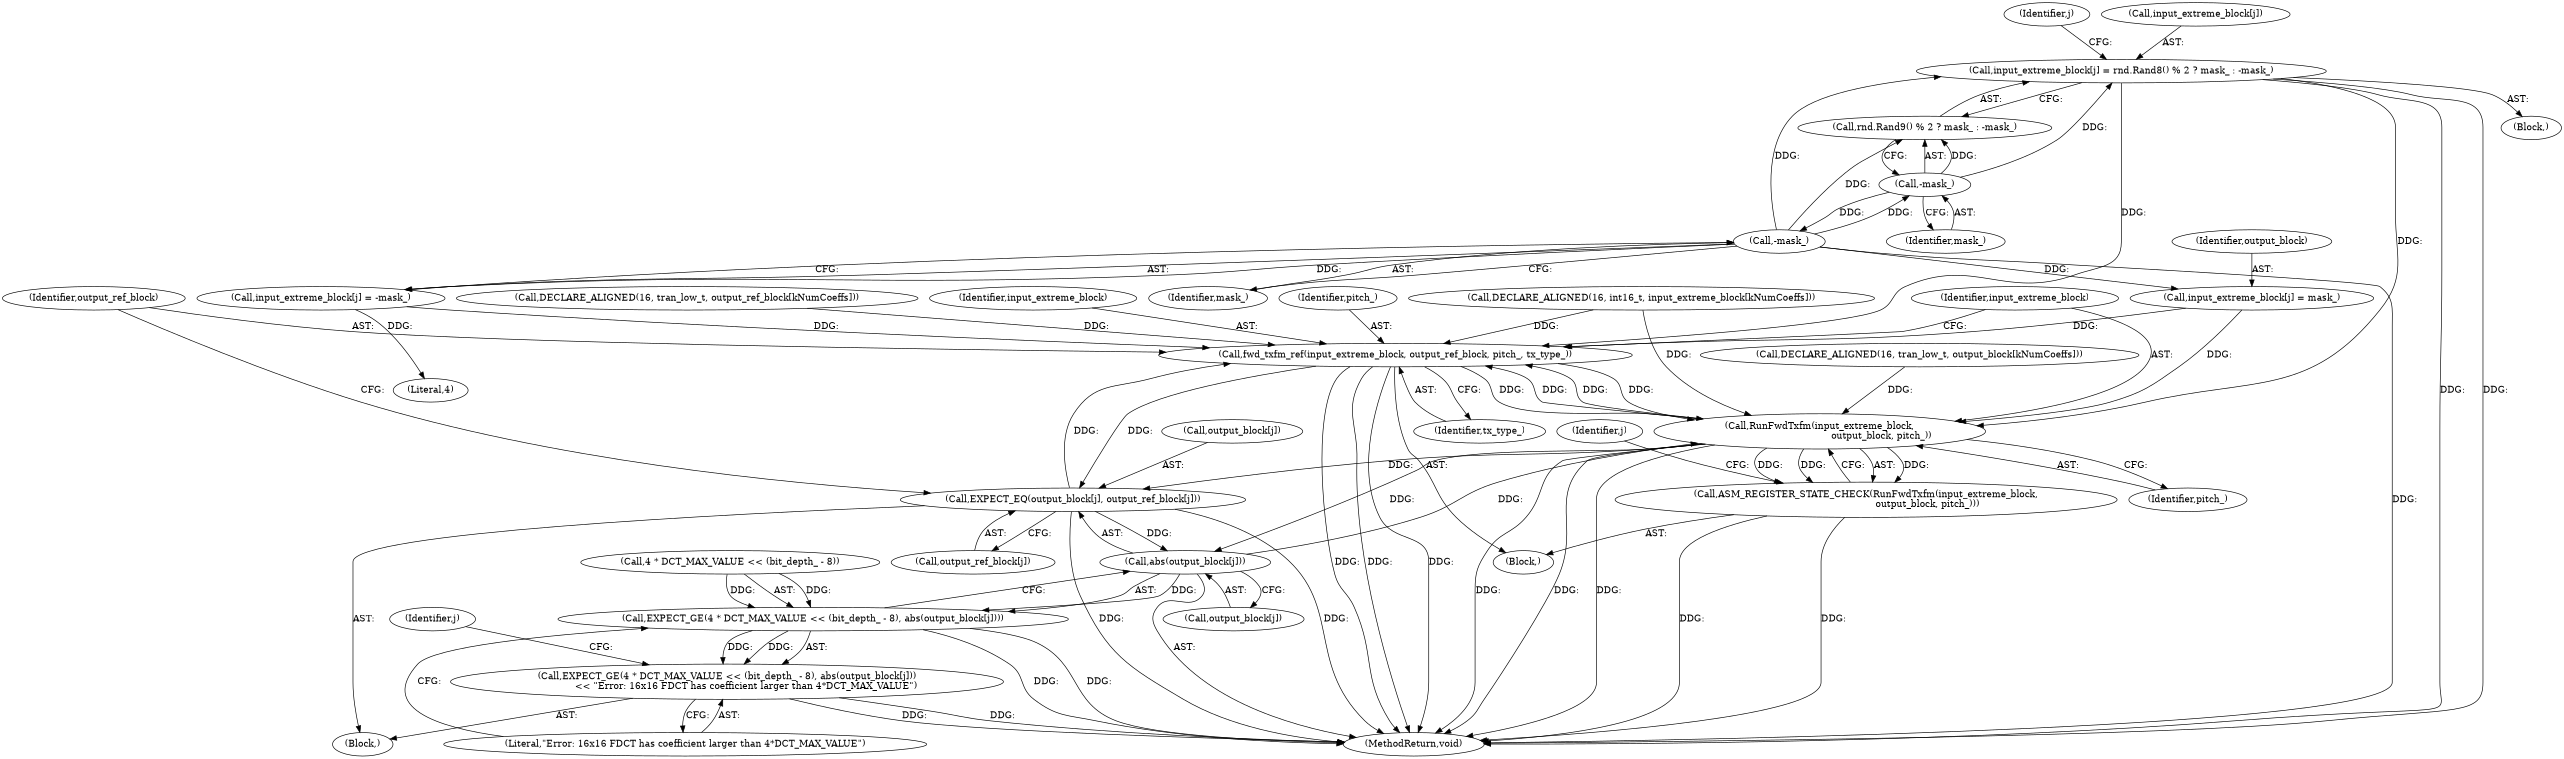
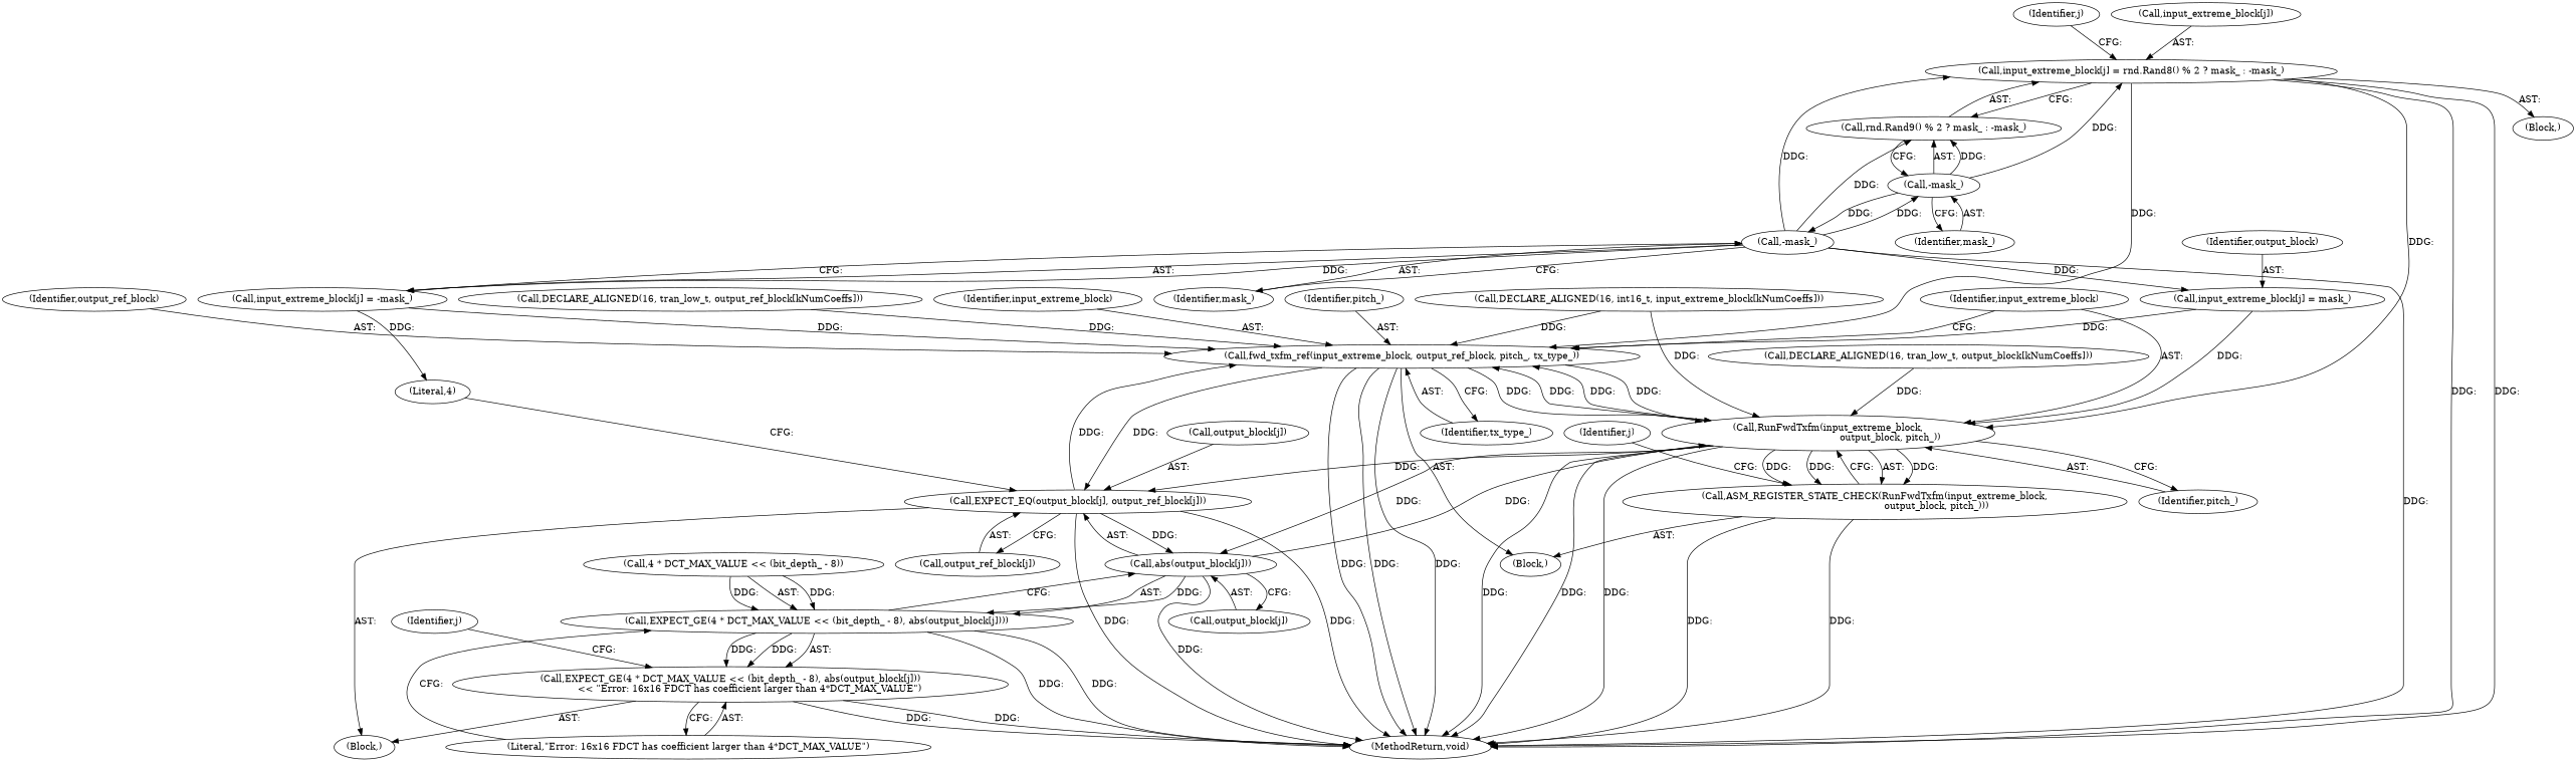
  digraph {
    n1 [label="(Call,input_extreme_block[j] = rnd.Rand8() % 2 ? mask_ : -mask_)"]
    n2 [label="(Call,fwd_txfm_ref(input_extreme_block, output_ref_block, pitch_, tx_type_))"]
    n3 [label="(Call,RunFwdTxfm(input_extreme_block,\n                                          output_block, pitch_))"]
    n4 [label="(Call,rnd.Rand9() % 2 ? mask_ : -mask_)"]
    n5 [label="(MethodReturn,void)"]
    n6 [label="(Block,)"]
    n7 [label="(Call,EXPECT_EQ(output_block[j], output_ref_block[j]))"]
    n8 [label="(Block,)"]
    n9 [label="(Identifier,tx_type_)"]
    n10 [label="(Call,ASM_REGISTER_STATE_CHECK(RunFwdTxfm(input_extreme_block,\n                                          output_block, pitch_)))"]
    n11 [label="(Call,abs(output_block[j]))"]
    n12 [label="(Identifier,pitch_)"]
    n13 [label="(Call,-mask_)"]
    n14 [label="(Call,-mask_)"]
    n15 [label="(Call,input_extreme_block[j] = mask_)"]
    n16 [label="(Identifier,mask_)"]
    n17 [label="(Call,input_extreme_block[j] = -mask_)"]
    n18 [label="(Identifier,mask_)"]
    n19 [label="(Literal,4)"]
    n20 [label="(Block,)"]
    n21 [label="(Call,output_ref_block[j])"]
    n22 [label="(Call,EXPECT_GE(4 * DCT_MAX_VALUE << (bit_depth_ - 8), abs(output_block[j])))"]
    n23 [label="(Call,output_block[j])"]
    n24 [label="(Call,EXPECT_GE(4 * DCT_MAX_VALUE << (bit_depth_ - 8), abs(output_block[j]))\n             << \"Error: 16x16 FDCT has coefficient larger than 4*DCT_MAX_VALUE\")"]
    n25 [label="(Literal,\"Error: 16x16 FDCT has coefficient larger than 4*DCT_MAX_VALUE\")"]
    n26 [label="(Call,DECLARE_ALIGNED(16, tran_low_t, output_ref_block[kNumCoeffs]))"]
    n27 [label="(Identifier,j)"]
    n28 [label="(Call,output_block[j])"]
    n29 [label="(Call,4 * DCT_MAX_VALUE << (bit_depth_ - 8))"]
    n30 [label="(Identifier,input_extreme_block)"]
    n31 [label="(Identifier,input_extreme_block)"]
    n32 [label="(Identifier,pitch_)"]
    n33 [label="(Call,DECLARE_ALIGNED(16, int16_t, input_extreme_block[kNumCoeffs]))"]
    n34 [label="(Identifier,output_ref_block)"]
    n35 [label="(Identifier,j)"]
    n36 [label="(Call,DECLARE_ALIGNED(16, tran_low_t, output_block[kNumCoeffs]))"]
    n37 [label="(Identifier,j)"]
    n38 [label="(Call,input_extreme_block[j])"]
    n39 [label="(Identifier,output_block)"]
    n1 -> n2 [label="DDG: "]
    n1 -> n3 [label="DDG: "]
    n1 -> n4 [label="CFG: "]
    n1 -> n5 [label="DDG: "]
    n1 -> n5 [label="DDG: "]
    n1 -> n6 [label="AST: "]
    n2 -> n3 [label="DDG: "]
    n2 -> n3 [label="DDG: "]
    n2 -> n5 [label="DDG: "]
    n2 -> n5 [label="DDG: "]
    n2 -> n5 [label="DDG: "]
    n2 -> n7 [label="DDG: "]
    n2 -> n8 [label="AST: "]
    n2 -> n9 [label="CFG: "]
    n3 -> n2 [label="DDG: "]
    n3 -> n2 [label="DDG: "]
    n3 -> n5 [label="DDG: "]
    n3 -> n5 [label="DDG: "]
    n3 -> n5 [label="DDG: "]
    n3 -> n7 [label="DDG: "]
    n3 -> n10 [label="AST: "]
    n3 -> n10 [label="DDG: "]
    n3 -> n10 [label="DDG: "]
    n3 -> n10 [label="DDG: "]
    n3 -> n11 [label="DDG: "]
    n3 -> n12 [label="CFG: "]
    n4 -> n1 [label="AST: "]
    n4 -> n13 [label="CFG: "]
    n7 -> n2 [label="DDG: "]
    n7 -> n5 [label="DDG: "]
    n7 -> n5 [label="DDG: "]
    n7 -> n11 [label="DDG: "]
    n7 -> n20 [label="AST: "]
    n7 -> n21 [label="CFG: "]
    n9 -> n2 [label="AST: "]
    n10 -> n3 [label="CFG: "]
    n10 -> n5 [label="DDG: "]
    n10 -> n5 [label="DDG: "]
    n10 -> n8 [label="AST: "]
    n11 -> n3 [label="DDG: "]
-   n11 -> n5 [label="AST: "]
+   n11 -> n5 [label="DDG: "]
    n11 -> n7 [label="AST: "]
    n11 -> n22 [label="AST: "]
    n11 -> n22 [label="DDG: "]
    n11 -> n23 [label="CFG: "]
    n12 -> n3 [label="AST: "]
    n13 -> n1 [label="DDG: "]
    n13 -> n4 [label="AST: "]
    n13 -> n4 [label="DDG: "]
    n13 -> n14 [label="DDG: "]
    n13 -> n18 [label="CFG: "]
    n14 -> n1 [label="DDG: "]
    n14 -> n4 [label="DDG: "]
    n14 -> n5 [label="DDG: "]
    n14 -> n13 [label="DDG: "]
    n14 -> n15 [label="DDG: "]
    n14 -> n16 [label="CFG: "]
    n14 -> n17 [label="AST: "]
    n14 -> n17 [label="DDG: "]
    n15 -> n2 [label="DDG: "]
    n15 -> n3 [label="DDG: "]
    n16 -> n14 [label="AST: "]
    n17 -> n2 [label="DDG: "]
    n17 -> n14 [label="CFG: "]
    n17 -> n19 [label="DDG: "]
    n18 -> n13 [label="AST: "]
-   n34 -> n7 [label="CFG: "]
+   n19 -> n7 [label="CFG: "]
    n21 -> n7 [label="AST: "]
    n22 -> n5 [label="DDG: "]
    n22 -> n5 [label="DDG: "]
    n22 -> n11 [label="CFG: "]
    n22 -> n24 [label="AST: "]
    n22 -> n24 [label="DDG: "]
    n22 -> n24 [label="DDG: "]
    n23 -> n11 [label="AST: "]
    n24 -> n5 [label="DDG: "]
    n24 -> n5 [label="DDG: "]
    n24 -> n20 [label="AST: "]
    n24 -> n25 [label="CFG: "]
    n25 -> n22 [label="CFG: "]
    n25 -> n24 [label="AST: "]
    n26 -> n2 [label="DDG: "]
    n27 -> n10 [label="CFG: "]
    n28 -> n7 [label="AST: "]
    n29 -> n22 [label="AST: "]
    n29 -> n22 [label="DDG: "]
    n29 -> n22 [label="DDG: "]
    n30 -> n2 [label="CFG: "]
    n30 -> n3 [label="AST: "]
    n31 -> n2 [label="AST: "]
    n32 -> n2 [label="AST: "]
    n33 -> n2 [label="DDG: "]
    n33 -> n3 [label="DDG: "]
    n34 -> n2 [label="AST: "]
    n35 -> n1 [label="CFG: "]
    n36 -> n3 [label="DDG: "]
    n37 -> n24 [label="CFG: "]
    n38 -> n1 [label="AST: "]
    n39 -> n15 [label="AST: "]
  }
